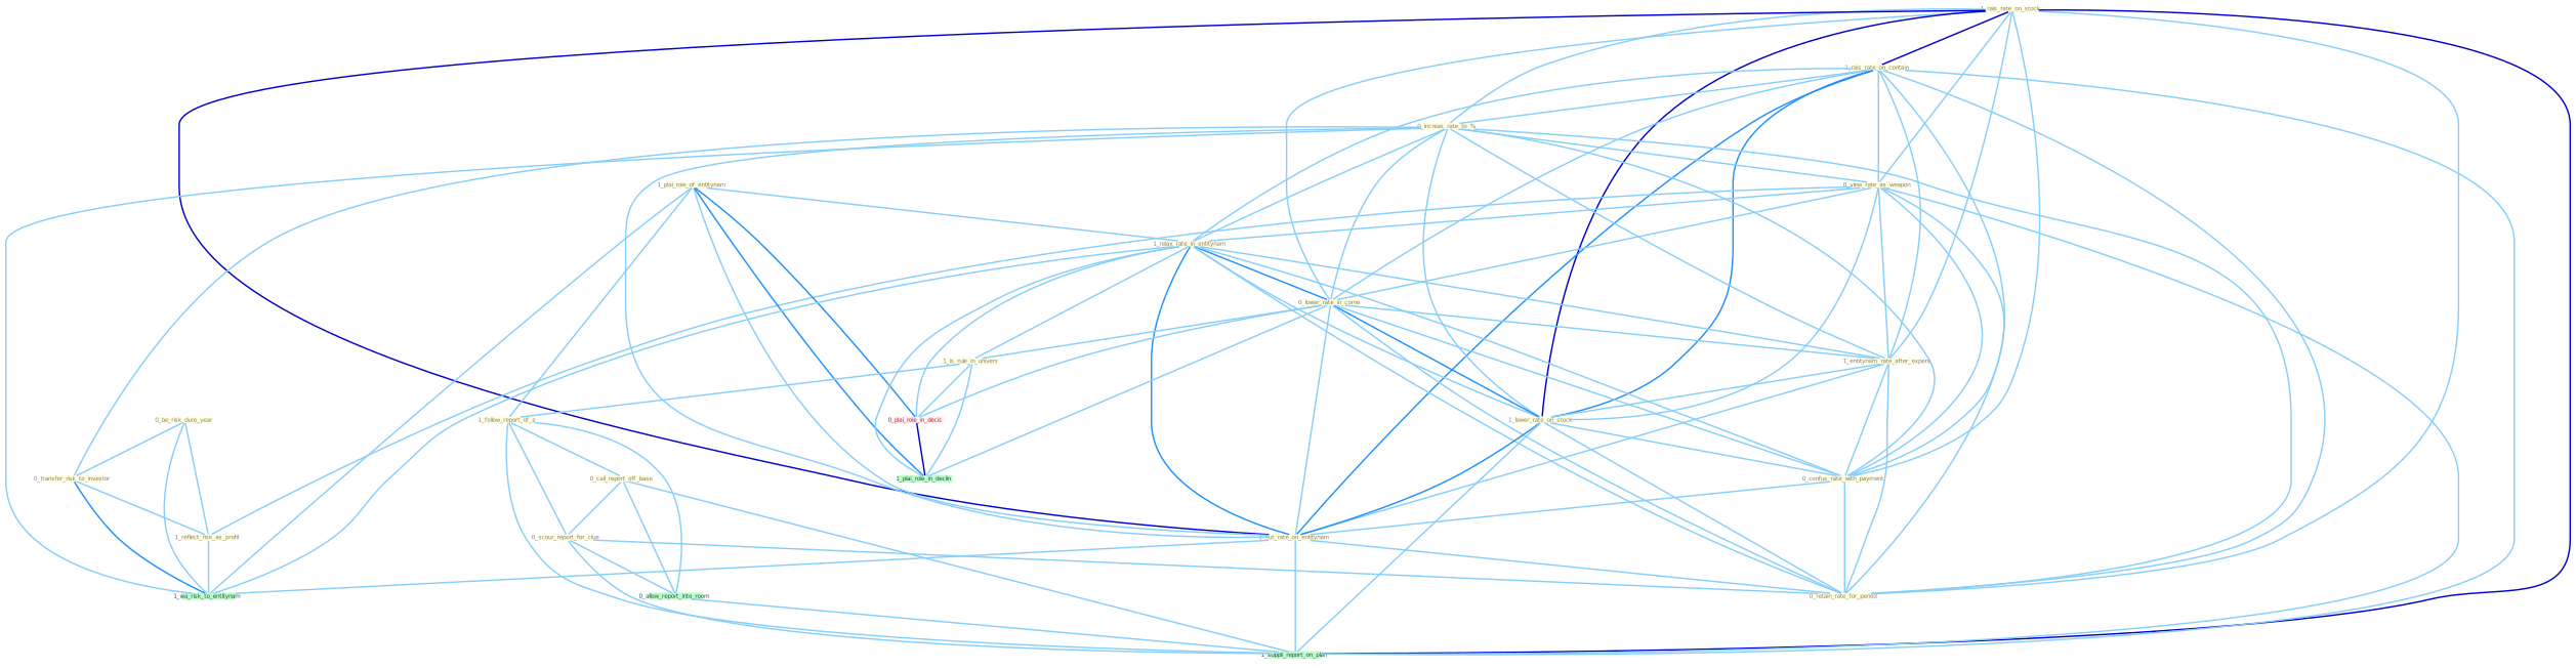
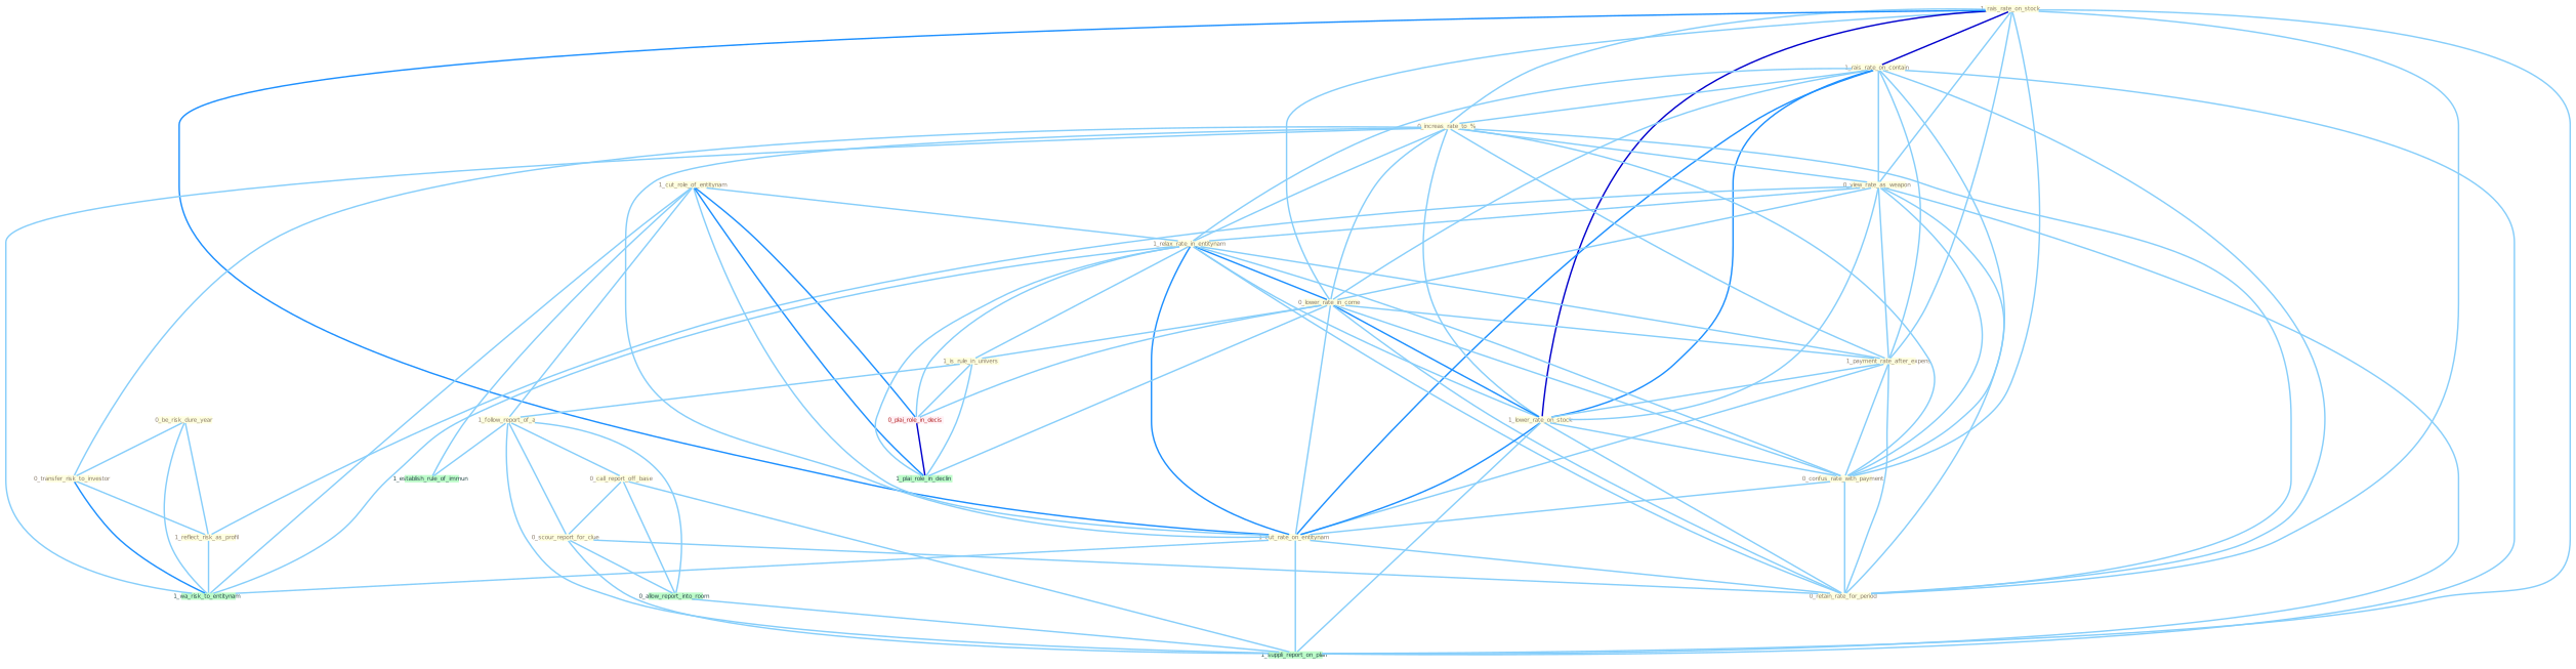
  graph {
    fontname="DejaVu Sans"
    node [color="#ffffe0" fixedsize=true fontcolor="#8b7d6b" fontname="DejaVu Sans" fontsize=4 shape=polygon style=filled]
    edge [color="#87cefa" fontname="DejaVu Sans" w=1]
    "1_rais_rate_on_stock " [height=.06 width=.5]
    "1_rais_rate_on_contain " [height=.06 width=.5]
    "0_increas_rate_to_% " [height=.06 width=.5]
    "0_be_risk_dure_year " [height=.06 width=.5]
    "0_transfer_risk_to_investor " [height=.06 width=.5]
    "0_view_rate_as_weapon " [height=.06 width=.5]
-   "1_plai_role_of_entitynam " [height=.06 width=.5]
+   "1_plai_role_of_entitynam " [height=.06 width=.5 label="1_cut_role_of_entitynam"]
    "1_relax_rate_in_entitynam " [height=.06 width=.5]
    "0_lower_rate_in_come " [height=.06 width=.5]
-   "1_entitynam_rate_after_expens " [height=.06 width=.5]
+   "1_entitynam_rate_after_expens " [height=.06 width=.5 label="1_payment_rate_after_expens"]
    "1_follow_report_of_a " [height=.06 width=.5]
    "1_is_rule_in_univers " [height=.06 width=.5]
    "1_reflect_risk_as_profil " [height=.06 width=.5]
    "1_lower_rate_on_stock " [height=.06 width=.5]
    "0_call_report_off_base " [height=.06 width=.5]
    "0_confus_rate_with_payment " [height=.06 width=.5]
    "0_scour_report_for_clue " [height=.06 width=.5]
    "1_cut_rate_on_entitynam " [height=.06 width=.5]
    "0_retain_rate_for_period " [height=.06 width=.5]
    "0_plai_role_in_decis " [color="#fff0f5" fontcolor="#b22222" height=.06 width=.5]
    "1_suppli_report_on_plan " [color="#BDFCC9" fontcolor="#2f4f4f" height=.06 width=.5]
    "1_wa_risk_to_entitynam " [color="#BDFCC9" fontcolor="#2f4f4f" height=.06 width=.5]
+   "1_establish_rule_of_immun " [color="#BDFCC9" fontcolor="#2f4f4f" height=.06 width=.5]
    "1_plai_role_in_declin " [color="#BDFCC9" fontcolor="#2f4f4f" height=.06 width=.5]
    "0_allow_report_into_room " [color="#BDFCC9" fontcolor="#2f4f4f" height=.06 width=.5]
    subgraph sub_1 {
      "1_rais_rate_on_stock "
      "1_rais_rate_on_contain "
      "0_increas_rate_to_% "
      "0_be_risk_dure_year "
      "0_transfer_risk_to_investor "
      "0_view_rate_as_weapon "
      "1_plai_role_of_entitynam "
      "1_relax_rate_in_entitynam "
      "0_lower_rate_in_come "
      "1_entitynam_rate_after_expens "
      "1_follow_report_of_a "
      "1_is_rule_in_univers "
      "1_reflect_risk_as_profil "
      "1_lower_rate_on_stock "
      "0_call_report_off_base "
      "0_confus_rate_with_payment "
      "0_scour_report_for_clue "
      "1_cut_rate_on_entitynam "
      "0_retain_rate_for_period "
    }
    subgraph sub_2 {
      "0_plai_role_in_decis "
    }
    "1_rais_rate_on_stock " -- "1_rais_rate_on_contain " [color="#0000cd" w=3]
    "1_rais_rate_on_stock " -- "0_increas_rate_to_% "
    "1_rais_rate_on_stock " -- "0_view_rate_as_weapon "
    "1_rais_rate_on_stock " -- "0_lower_rate_in_come "
    "1_rais_rate_on_stock " -- "1_entitynam_rate_after_expens "
    "1_rais_rate_on_stock " -- "1_lower_rate_on_stock " [color="#0000cd" w=3]
    "1_rais_rate_on_stock " -- "0_confus_rate_with_payment "
-   "1_rais_rate_on_stock " -- "1_cut_rate_on_entitynam " [color="#0000cd" w=2]
+   "1_rais_rate_on_stock " -- "1_cut_rate_on_entitynam " [color="#1e90ff" w=2]
    "1_rais_rate_on_stock " -- "0_retain_rate_for_period "
-   "1_rais_rate_on_stock " -- "1_suppli_report_on_plan " [color="#0000cd"]
+   "1_rais_rate_on_stock " -- "1_suppli_report_on_plan "
    "1_rais_rate_on_contain " -- "0_increas_rate_to_% "
    "1_rais_rate_on_contain " -- "0_view_rate_as_weapon "
    "1_rais_rate_on_contain " -- "1_relax_rate_in_entitynam "
    "1_rais_rate_on_contain " -- "0_lower_rate_in_come "
    "1_rais_rate_on_contain " -- "1_entitynam_rate_after_expens "
    "1_rais_rate_on_contain " -- "1_lower_rate_on_stock " [color="#1e90ff" w=2]
    "1_rais_rate_on_contain " -- "0_confus_rate_with_payment "
    "1_rais_rate_on_contain " -- "1_cut_rate_on_entitynam " [color="#1e90ff" w=2]
    "1_rais_rate_on_contain " -- "0_retain_rate_for_period "
    "1_rais_rate_on_contain " -- "1_suppli_report_on_plan "
    "0_increas_rate_to_% " -- "0_transfer_risk_to_investor "
    "0_increas_rate_to_% " -- "0_view_rate_as_weapon "
    "0_increas_rate_to_% " -- "1_relax_rate_in_entitynam "
    "0_increas_rate_to_% " -- "0_lower_rate_in_come "
    "0_increas_rate_to_% " -- "1_entitynam_rate_after_expens "
    "0_increas_rate_to_% " -- "1_lower_rate_on_stock "
    "0_increas_rate_to_% " -- "0_confus_rate_with_payment "
    "0_increas_rate_to_% " -- "1_cut_rate_on_entitynam "
    "0_increas_rate_to_% " -- "0_retain_rate_for_period "
    "0_increas_rate_to_% " -- "1_wa_risk_to_entitynam "
    "0_be_risk_dure_year " -- "0_transfer_risk_to_investor "
    "0_be_risk_dure_year " -- "1_reflect_risk_as_profil "
    "0_be_risk_dure_year " -- "1_wa_risk_to_entitynam "
    "0_transfer_risk_to_investor " -- "1_reflect_risk_as_profil "
    "0_transfer_risk_to_investor " -- "1_wa_risk_to_entitynam " [color="#1e90ff" w=2]
    "0_view_rate_as_weapon " -- "1_relax_rate_in_entitynam "
    "0_view_rate_as_weapon " -- "0_lower_rate_in_come "
    "0_view_rate_as_weapon " -- "1_entitynam_rate_after_expens "
    "0_view_rate_as_weapon " -- "1_reflect_risk_as_profil "
    "0_view_rate_as_weapon " -- "1_lower_rate_on_stock "
    "0_view_rate_as_weapon " -- "0_confus_rate_with_payment "
    "0_view_rate_as_weapon " -- "0_retain_rate_for_period "
    "0_view_rate_as_weapon " -- "1_suppli_report_on_plan "
    "1_plai_role_of_entitynam " -- "1_relax_rate_in_entitynam "
    "1_plai_role_of_entitynam " -- "1_follow_report_of_a "
    "1_plai_role_of_entitynam " -- "1_cut_rate_on_entitynam "
    "1_plai_role_of_entitynam " -- "0_plai_role_in_decis " [color="#1e90ff" w=2]
    "1_plai_role_of_entitynam " -- "1_wa_risk_to_entitynam "
+   "1_plai_role_of_entitynam " -- "1_establish_rule_of_immun "
    "1_plai_role_of_entitynam " -- "1_plai_role_in_declin " [color="#1e90ff" w=2]
    "1_relax_rate_in_entitynam " -- "0_lower_rate_in_come " [color="#1e90ff" w=2]
    "1_relax_rate_in_entitynam " -- "1_entitynam_rate_after_expens "
    "1_relax_rate_in_entitynam " -- "1_is_rule_in_univers "
    "1_relax_rate_in_entitynam " -- "1_lower_rate_on_stock "
    "1_relax_rate_in_entitynam " -- "0_confus_rate_with_payment "
    "1_relax_rate_in_entitynam " -- "1_cut_rate_on_entitynam " [color="#1e90ff" w=2]
    "1_relax_rate_in_entitynam " -- "0_retain_rate_for_period "
    "1_relax_rate_in_entitynam " -- "0_plai_role_in_decis "
    "1_relax_rate_in_entitynam " -- "1_wa_risk_to_entitynam "
    "1_relax_rate_in_entitynam " -- "1_plai_role_in_declin "
    "0_lower_rate_in_come " -- "1_entitynam_rate_after_expens "
    "0_lower_rate_in_come " -- "1_is_rule_in_univers "
    "0_lower_rate_in_come " -- "1_lower_rate_on_stock " [color="#1e90ff" w=2]
    "0_lower_rate_in_come " -- "0_confus_rate_with_payment "
    "0_lower_rate_in_come " -- "1_cut_rate_on_entitynam "
    "0_lower_rate_in_come " -- "0_retain_rate_for_period "
    "0_lower_rate_in_come " -- "0_plai_role_in_decis "
    "0_lower_rate_in_come " -- "1_plai_role_in_declin "
    "1_entitynam_rate_after_expens " -- "1_lower_rate_on_stock "
    "1_entitynam_rate_after_expens " -- "0_confus_rate_with_payment "
    "1_entitynam_rate_after_expens " -- "1_cut_rate_on_entitynam "
    "1_entitynam_rate_after_expens " -- "0_retain_rate_for_period "
    "1_follow_report_of_a " -- "0_call_report_off_base "
    "1_follow_report_of_a " -- "0_scour_report_for_clue "
    "1_follow_report_of_a " -- "1_suppli_report_on_plan "
+   "1_follow_report_of_a " -- "1_establish_rule_of_immun "
    "1_follow_report_of_a " -- "0_allow_report_into_room "
    "1_is_rule_in_univers " -- "1_follow_report_of_a "
    "1_is_rule_in_univers " -- "0_plai_role_in_decis "
    "1_is_rule_in_univers " -- "1_plai_role_in_declin "
    "1_reflect_risk_as_profil " -- "1_wa_risk_to_entitynam "
    "1_lower_rate_on_stock " -- "0_confus_rate_with_payment "
    "1_lower_rate_on_stock " -- "1_cut_rate_on_entitynam " [color="#1e90ff" w=2]
    "1_lower_rate_on_stock " -- "0_retain_rate_for_period "
    "1_lower_rate_on_stock " -- "1_suppli_report_on_plan "
    "0_call_report_off_base " -- "0_scour_report_for_clue "
    "0_call_report_off_base " -- "1_suppli_report_on_plan "
    "0_call_report_off_base " -- "0_allow_report_into_room "
    "0_confus_rate_with_payment " -- "1_cut_rate_on_entitynam "
    "0_confus_rate_with_payment " -- "0_retain_rate_for_period "
    "0_scour_report_for_clue " -- "0_retain_rate_for_period "
    "0_scour_report_for_clue " -- "1_suppli_report_on_plan "
    "0_scour_report_for_clue " -- "0_allow_report_into_room "
    "1_cut_rate_on_entitynam " -- "0_retain_rate_for_period "
    "1_cut_rate_on_entitynam " -- "1_suppli_report_on_plan "
    "1_cut_rate_on_entitynam " -- "1_wa_risk_to_entitynam "
    "0_plai_role_in_decis " -- "1_plai_role_in_declin " [color="#0000cd" w=3]
    "0_allow_report_into_room " -- "1_suppli_report_on_plan "
  }
